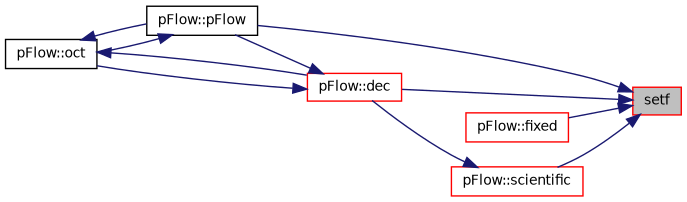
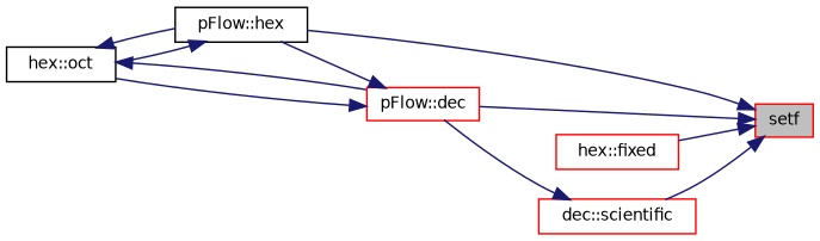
  digraph {
    rankdir=RL
    node [color=red fillcolor=white fontname=Helvetica fontsize=10 shape=record style=filled]
    edge [color=midnightblue dir=back fontname=Helvetica fontsize=10 labelfontname=Helvetica labelfontsize=10 style=solid]
    n1 [fillcolor=grey75 fontcolor=black height=0.2 label=setf width=0.4]
    n2 [height=0.2 label="pFlow::dec" width=0.4]
-   n3 [color=black height=0.2 label="pFlow::pFlow" width=0.4]
-   n4 [height=0.2 label="pFlow::fixed" width=0.4]
-   n5 [height=0.2 label="pFlow::scientific" width=0.4]
-   n6 [color=black height=0.2 label="pFlow::oct" width=0.4]
+   n3 [color=black height=0.2 label="pFlow::hex" width=0.4]
+   n4 [height=0.2 label="hex::fixed" width=0.4]
+   n5 [height=0.2 label="dec::scientific" width=0.4]
+   n6 [color=black height=0.2 label="hex::oct" width=0.4]
    n1 -> n2
    n1 -> n3
    n1 -> n4
    n1 -> n5
    n2 -> n3
    n2 -> n6
    n3 -> n6
    n5 -> n2
    n6 -> n2
    n6 -> n3
  }
